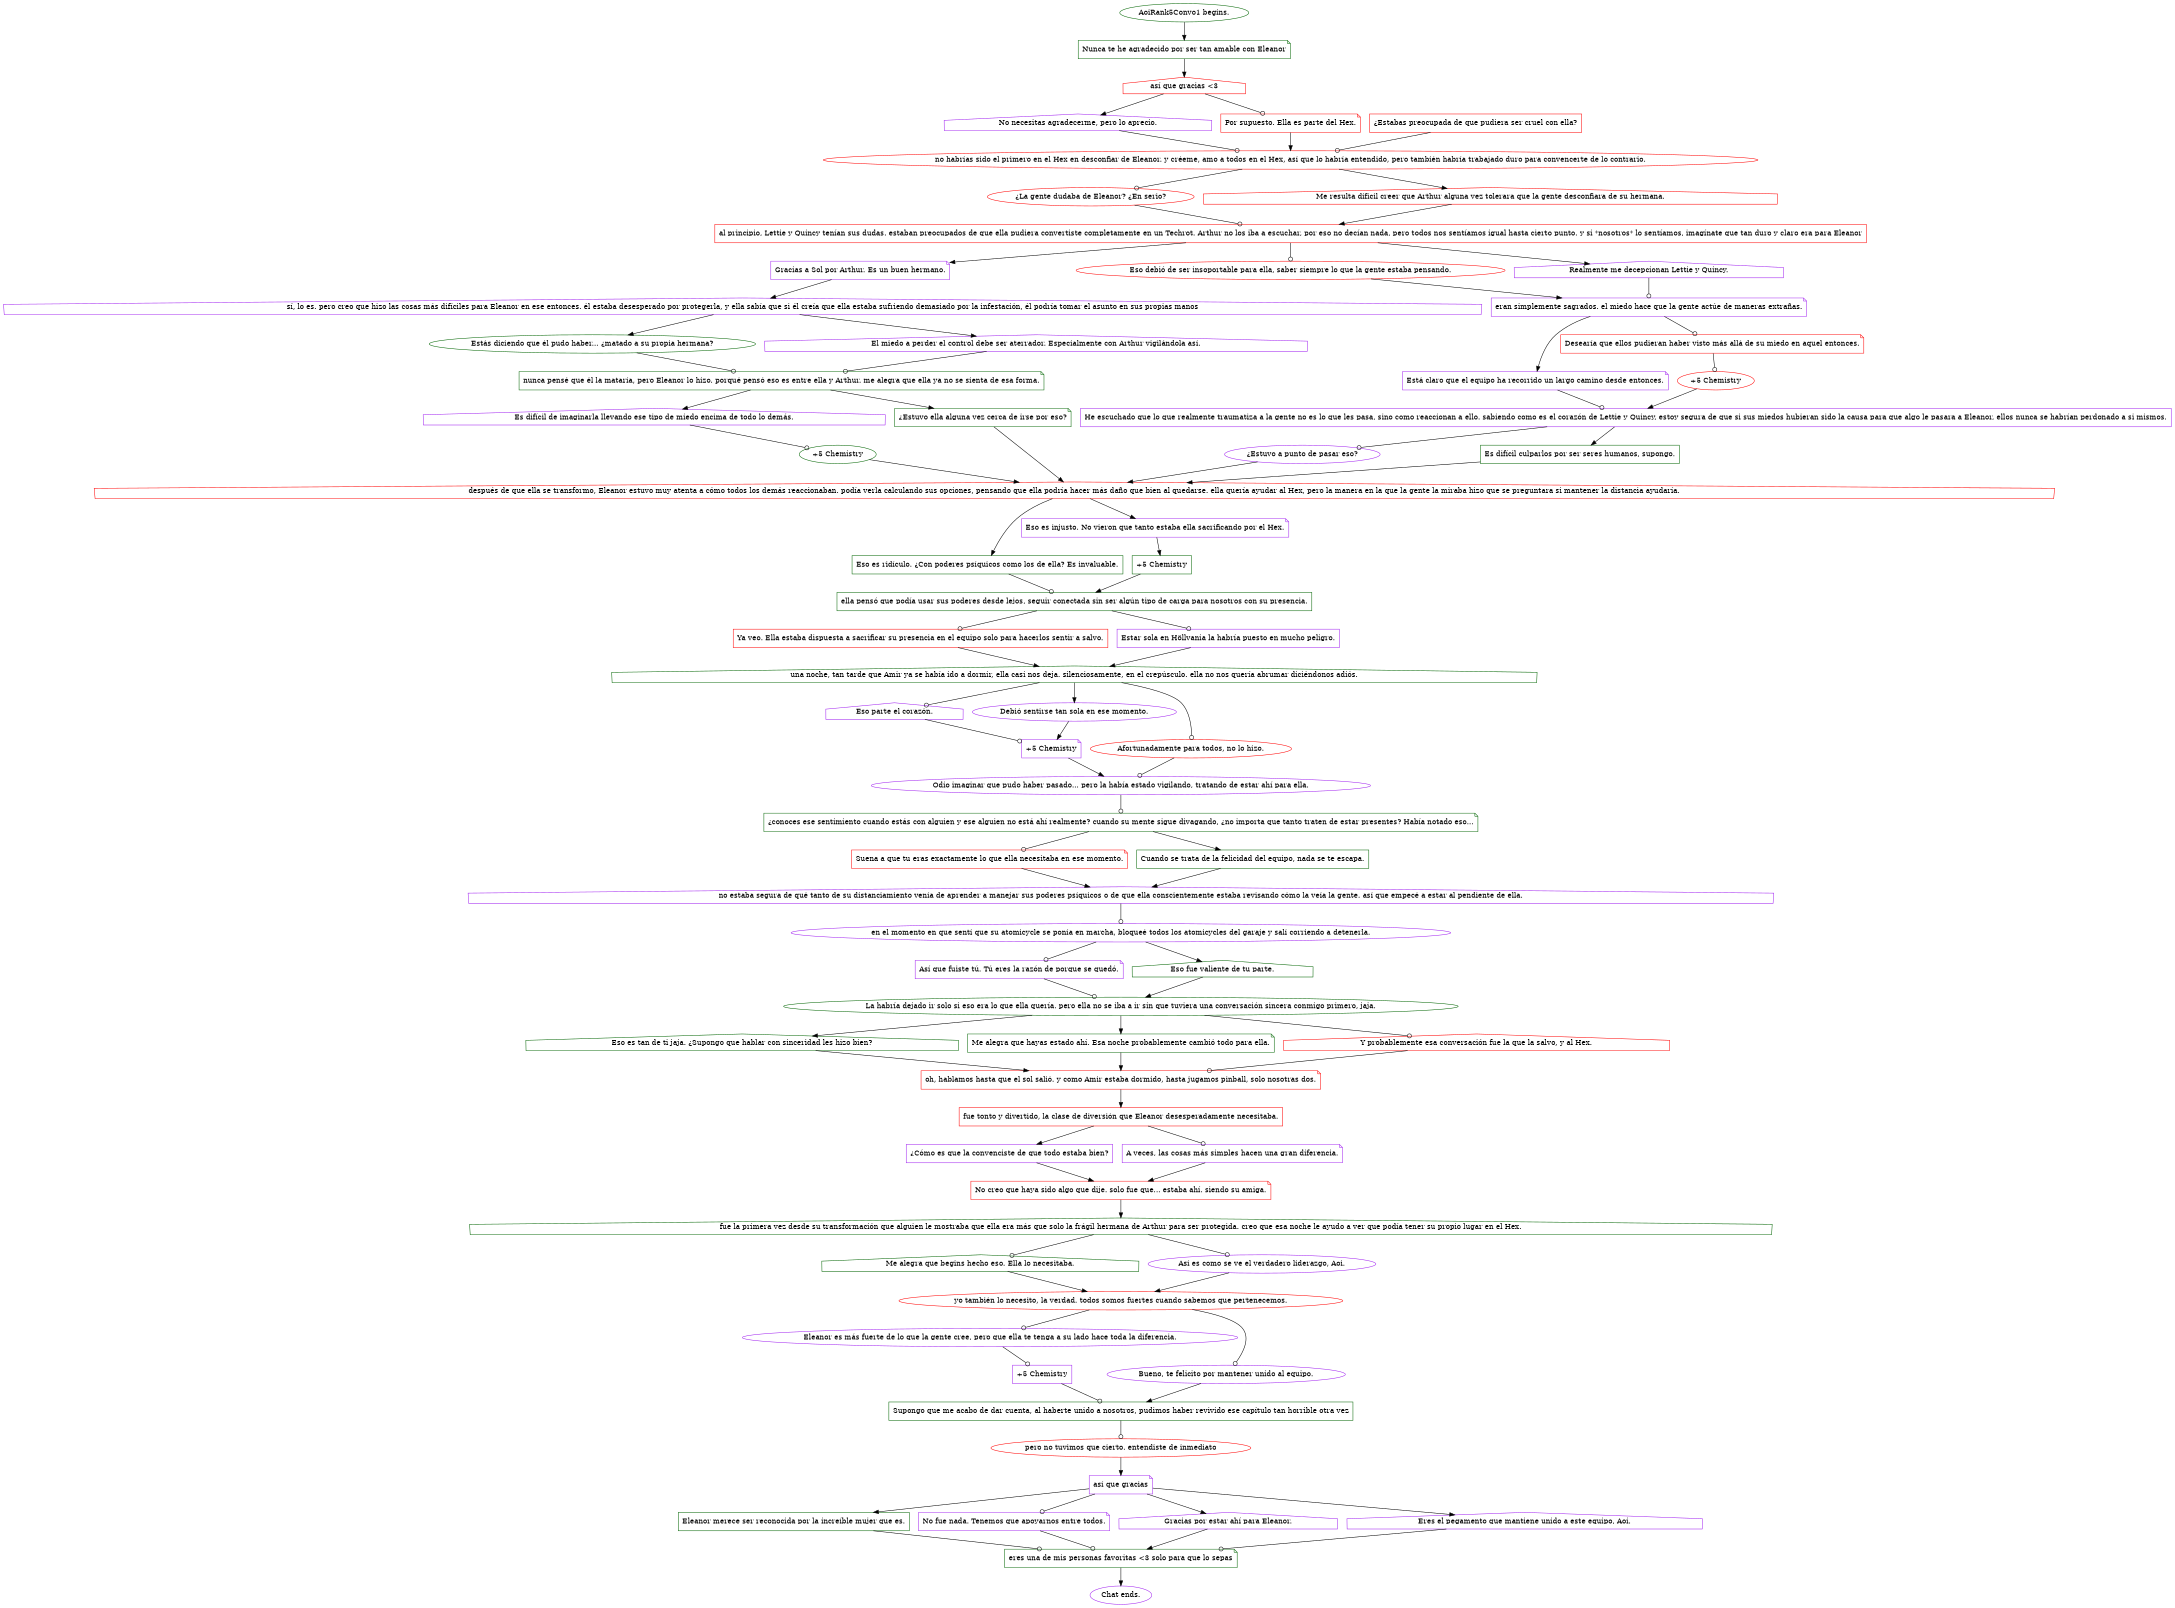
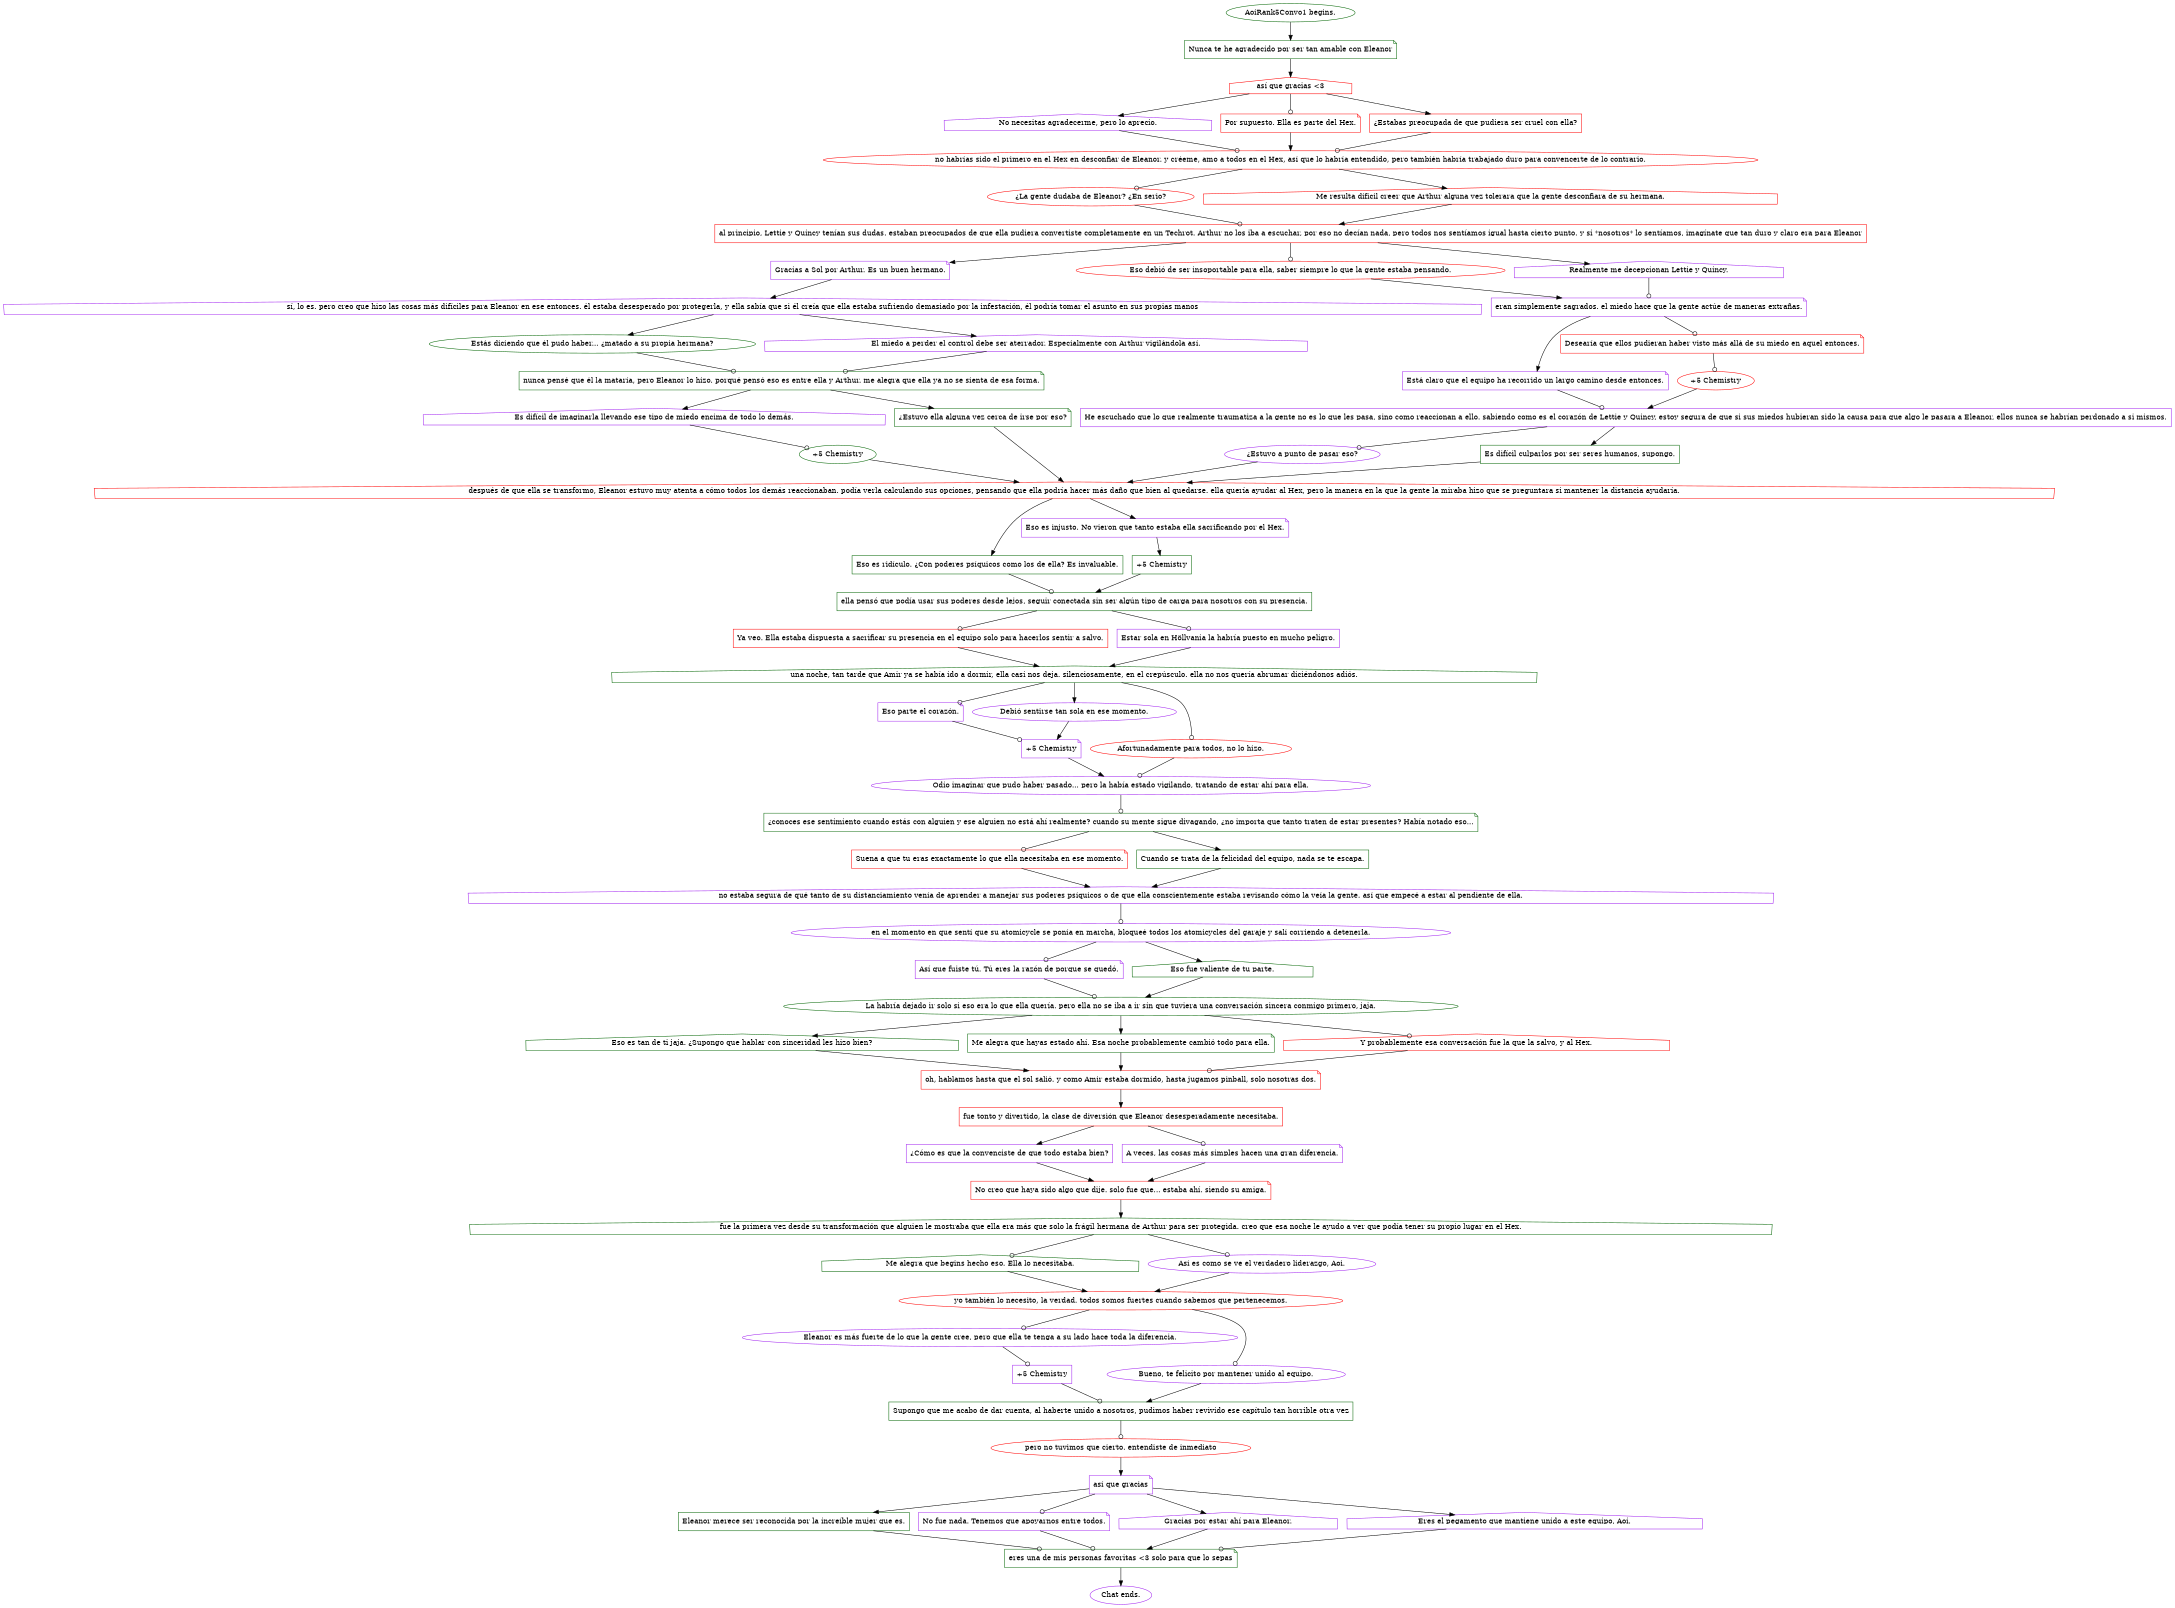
  digraph {
    node [color=purple shape=note]
    edge [arrowhead=normal]
    "AoiRank5Convo1 begins." [color=darkgreen shape=ellipse]
    n2 [color=darkgreen label="Nunca te he agradecido por ser tan amable con Eleanor"]
    n3 [color=red label="así que gracias <3" shape=house]
    n4 [label="No necesitas agradecerme, pero lo aprecio." shape=house]
    n5 [color=red label="Por supuesto. Ella es parte del Hex."]
    n6 [color=red label="¿Estabas preocupada de que pudiera ser cruel con ella?" shape=box]
    n7 [color=red label="no habrías sido el primero en el Hex en desconfiar de Eleanor. y créeme, amo a todos en el Hex, así que lo habría entendido, pero también habría trabajado duro para convencerte de lo contrario." shape=ellipse]
    n8 [color=red label="¿La gente dudaba de Eleanor? ¿En serio?" shape=ellipse]
    n9 [color=red label="Me resulta difícil creer que Arthur alguna vez tolerara que la gente desconfiara de su hermana." shape=house]
    n10 [color=red label="al principio, Lettie y Quincy tenían sus dudas. estaban preocupados de que ella pudiera convertiste completamente en un Techrot. Arthur no los iba a escuchar, por eso no decían nada, pero todos nos sentíamos igual hasta cierto punto. y si *nosotros* lo sentíamos, imagínate que tan duro y claro era para Eleanor" shape=box]
    n11 [label="Gracias a Sol por Arthur. Es un buen hermano."]
    n12 [color=red label="Eso debió de ser insoportable para ella, saber siempre lo que la gente estaba pensando." shape=ellipse]
    n13 [label="Realmente me decepcionan Lettie y Quincy." shape=house]
    n14 [label="sí, lo es. pero creo que hizo las cosas más difíciles para Eleanor en ese entonces. él estaba desesperado por protegerla, y ella sabía que si él creía que ella estaba sufriendo demasiado por la infestación, él podría tomar el asunto en sus propias manos" shape=house]
    n15 [label="eran simplemente sagrados. el miedo hace que la gente actúe de maneras extrañas."]
    n16 [color=darkgreen label="Estás diciendo que él pudo haber... ¿matado a su propia hermana?" shape=ellipse]
    n17 [label="El miedo a perder el control debe ser aterrador. Especialmente con Arthur vigilándola así." shape=house]
    n18 [label="Está claro que el equipo ha recorrido un largo camino desde entonces."]
    n19 [color=red label="Desearía que ellos pudieran haber visto más allá de su miedo en aquel entonces."]
    n20 [color=darkgreen label="nunca pensé que él la mataría, pero Eleanor lo hizo. porqué pensó eso es entre ella y Arthur. me alegra que ella ya no se sienta de esa forma."]
    n21 [label="He escuchado que lo que realmente traumatiza a la gente no es lo que les pasa, sino como reaccionan a ello. sabiendo como es el corazón de Lettie y Quincy, estoy segura de que si sus miedos hubieran sido la causa para que algo le pasara a Eleanor, ellos nunca se habrían perdonado a si mismos." shape=box]
    n22 [color=red label="+5 Chemistry" shape=ellipse]
    n23 [label="Es difícil de imaginarla llevando ese tipo de miedo encima de todo lo demás." shape=house]
    n24 [color=darkgreen label="¿Estuvo ella alguna vez cerca de irse por eso?"]
    n25 [label="¿Estuvo a punto de pasar eso?" shape=ellipse]
    n26 [color=darkgreen label="Es difícil culparlos por ser seres humanos, supongo." shape=box]
    n27 [color=darkgreen label="+5 Chemistry" shape=ellipse]
    n28 [color=red label="después de que ella se transformo, Eleanor estuvo muy atenta a cómo todos los demás reaccionaban. podía verla calculando sus opciones, pensando que ella podría hacer más daño que bien al quedarse. ella quería ayudar al Hex, pero la manera en la que la gente la miraba hizo que se preguntara si mantener la distancia ayudaría." shape=house]
    n29 [color=darkgreen label="Eso es ridículo. ¿Con poderes psíquicos como los de ella? Es invaluable." shape=box]
    n30 [label="Eso es injusto. No vieron que tanto estaba ella sacrificando por el Hex."]
    n31 [color=darkgreen label="ella pensó que podía usar sus poderes desde lejos, seguir conectada sin ser algún tipo de carga para nosotros con su presencia." shape=box]
    n32 [color=darkgreen label="+5 Chemistry" shape=box]
    n33 [color=red label="Ya veo. Ella estaba dispuesta a sacrificar su presencia en el equipo solo para hacerlos sentir a salvo." shape=box]
    n34 [label="Estar sola en Höllvania la habría puesto en mucho peligro." shape=box]
    n35 [color=darkgreen label="una noche, tan tarde que Amir ya se había ido a dormir, ella casi nos deja. silenciosamente, en el crepúsculo. ella no nos quería abrumar diciéndonos adiós." shape=house]
-   n36 [label="Eso parte el corazón." shape=house]
+   n36 [label="Eso parte el corazón."]
    n37 [color=red label="Afortunadamente para todos, no lo hizo." shape=ellipse]
    n38 [label="Debió sentirse tan sola en ese momento." shape=ellipse]
    n39 [label="+5 Chemistry"]
    n40 [label="Odio imaginar que pudo haber pasado... pero la había estado vigilando, tratando de estar ahí para ella." shape=ellipse]
    n41 [color=darkgreen label="¿conoces ese sentimiento cuando estás con alguien y ese alguien no está ahí realmente? cuando su mente sigue divagando, ¿no importa que tanto traten de estar presentes? Había notado eso..."]
    n42 [color=red label="Suena a que tu eras exactamente lo que ella necesitaba en ese momento."]
    n43 [color=darkgreen label="Cuando se trata de la felicidad del equipo, nada se te escapa." shape=box]
    n44 [label="no estaba segura de qué tanto de su distanciamiento venía de aprender a manejar sus poderes psíquicos o de que ella conscientemente estaba revisando cómo la veía la gente. así que empecé a estar al pendiente de ella." shape=house]
    n45 [label="en el momento en que sentí que su atomicycle se ponía en marcha, bloqueé todos los atomicycles del garaje y salí corriendo a detenerla." shape=ellipse]
    n46 [label="Así que fuiste tú. Tú eres la razón de porque se quedó."]
    n47 [color=darkgreen label="Eso fue valiente de tu parte." shape=house]
    n48 [color=darkgreen label="La habría dejado ir solo si eso era lo que ella quería. pero ella no se iba a ir sin que tuviera una conversación sincera conmigo primero, jaja." shape=ellipse]
    n49 [color=darkgreen label="Eso es tan de ti jaja. ¿Supongo que hablar con sinceridad les hizo bien?" shape=house]
    n50 [color=darkgreen label="Me alegra que hayas estado ahí. Esa noche probablemente cambió todo para ella."]
    n51 [color=red label="Y probablemente esa conversación fue la que la salvo, y al Hex." shape=house]
    n52 [color=red label="oh, hablamos hasta que el sol salió. y como Amir estaba dormido, hasta jugamos pinball, solo nosotras dos."]
    n53 [color=red label="fue tonto y divertido, la clase de diversión que Eleanor desesperadamente necesitaba." shape=box]
    n54 [label="¿Cómo es que la convenciste de que todo estaba bien?" shape=box]
    n55 [label="A veces, las cosas más simples hacen una gran diferencia."]
    n56 [color=red label="No creo que haya sido algo que dije. solo fue que... estaba ahí. siendo su amiga."]
    n57 [color=darkgreen label="fue la primera vez desde su transformación que alguien le mostraba que ella era más que solo la frágil hermana de Arthur para ser protegida. creo que esa noche le ayudo a ver que podía tener su propio lugar en el Hex." shape=house]
    n58 [color=darkgreen label="Me alegra que begins hecho eso. Ella lo necesitaba." shape=house]
    n59 [label="Así es como se ve el verdadero liderazgo, Aoi." shape=ellipse]
    n60 [color=red label="yo también lo necesito, la verdad. todos somos fuertes cuando sabemos que pertenecemos." shape=ellipse]
    n61 [label="Eleanor es más fuerte de lo que la gente cree, pero que ella te tenga a su lado hace toda la diferencia." shape=ellipse]
    n62 [label="Bueno, te felicito por mantener unido al equipo." shape=ellipse]
    n63 [label="+5 Chemistry" shape=box]
    n64 [color=darkgreen label="Supongo que me acabo de dar cuenta, al haberte unido a nosotros, pudimos haber revivido ese capítulo tan horrible otra vez" shape=box]
    n65 [color=red label="pero no tuvimos que cierto. entendiste de inmediato" shape=ellipse]
    n66 [label="así que gracias"]
    n67 [color=darkgreen label="Eleanor merece ser reconocida por la increíble mujer que es." shape=box]
    n68 [label="No fue nada. Tenemos que apoyarnos entre todos."]
    n69 [label="Gracias por estar ahí para Eleanor." shape=house]
    n70 [label="Eres el pegamento que mantiene unido a este equipo, Aoi." shape=house]
    n71 [color=darkgreen label="eres una de mis personas favoritas <3 solo para que lo sepas"]
    "Chat ends." [shape=ellipse]
    "AoiRank5Convo1 begins." -> n2
    n2 -> n3
    n3 -> n4
    n3 -> n5 [arrowhead=odot]
+   n3 -> n6
    n4 -> n7 [arrowhead=odot]
    n5 -> n7
    n6 -> n7 [arrowhead=odot]
    n7 -> n8 [arrowhead=odot]
    n7 -> n9
    n8 -> n10 [arrowhead=odot]
    n9 -> n10
    n10 -> n11
    n10 -> n12 [arrowhead=odot]
    n10 -> n13
    n11 -> n14
    n12 -> n15
    n13 -> n15 [arrowhead=odot]
    n14 -> n16
    n14 -> n17
    n15 -> n18
    n15 -> n19 [arrowhead=odot]
    n16 -> n20 [arrowhead=odot]
    n17 -> n20 [arrowhead=odot]
    n18 -> n21 [arrowhead=odot]
    n19 -> n22 [arrowhead=odot]
    n20 -> n23
    n20 -> n24
    n21 -> n25 [arrowhead=odot]
    n21 -> n26
    n22 -> n21
    n23 -> n27 [arrowhead=odot]
    n24 -> n28
    n25 -> n28
    n26 -> n28
    n27 -> n28
    n28 -> n29
    n28 -> n30
    n29 -> n31 [arrowhead=odot]
    n30 -> n32
    n31 -> n33 [arrowhead=odot]
    n31 -> n34 [arrowhead=odot]
    n32 -> n31
    n33 -> n35
    n34 -> n35
    n35 -> n36 [arrowhead=odot]
    n35 -> n37 [arrowhead=odot]
    n35 -> n38
    n36 -> n39 [arrowhead=odot]
    n37 -> n40 [arrowhead=odot]
    n38 -> n39
    n39 -> n40
    n40 -> n41 [arrowhead=odot]
    n41 -> n42 [arrowhead=odot]
    n41 -> n43
    n42 -> n44
    n43 -> n44
    n44 -> n45 [arrowhead=odot]
    n45 -> n46 [arrowhead=odot]
    n45 -> n47
    n46 -> n48 [arrowhead=odot]
    n47 -> n48
    n48 -> n49
    n48 -> n50
    n48 -> n51 [arrowhead=odot]
    n49 -> n52
    n50 -> n52
    n51 -> n52 [arrowhead=odot]
    n52 -> n53
    n53 -> n54
    n53 -> n55 [arrowhead=odot]
    n54 -> n56
    n55 -> n56
    n56 -> n57
    n57 -> n58 [arrowhead=odot]
    n57 -> n59 [arrowhead=odot]
    n58 -> n60
    n59 -> n60
    n60 -> n61 [arrowhead=odot]
    n60 -> n62 [arrowhead=odot]
    n61 -> n63 [arrowhead=odot]
    n62 -> n64
    n63 -> n64 [arrowhead=odot]
    n64 -> n65 [arrowhead=odot]
    n65 -> n66
    n66 -> n67
    n66 -> n68 [arrowhead=odot]
    n66 -> n69
    n66 -> n70
    n67 -> n71 [arrowhead=odot]
    n68 -> n71 [arrowhead=odot]
    n69 -> n71
    n70 -> n71 [arrowhead=odot]
    n71 -> "Chat ends."
  }
